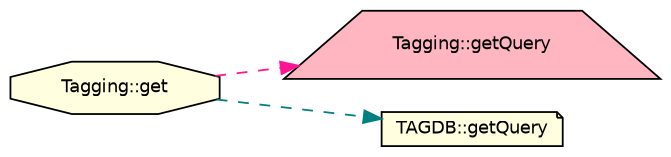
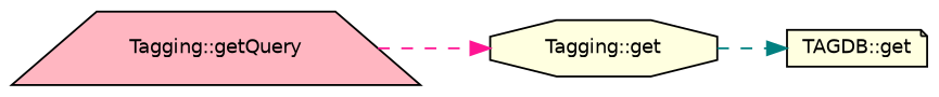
  digraph {
    rankdir=LR
    node [color=black fillcolor=lightyellow fontname=Helvetica fontsize=10 style=filled]
    edge [fontname=Helvetica fontsize=10 labelfontname=Helvetica labelfontsize=10 style=dashed]
    n1 [fillcolor=lightpink fontcolor=black height=0.2 label="Tagging::getQuery" shape=trapezium width=0.4]
    n2 [height=0.2 label="Tagging::get" shape=octagon width=0.4]
-   n3 [height=0.2 label="TAGDB::getQuery" shape=note width=0.4]
-   n2 -> n1 [color=deeppink]
+   n3 [height=0.2 label="TAGDB::get" shape=note width=0.4]
+   n1 -> n2 [color=deeppink]
    n2 -> n3 [color=teal]
  }
